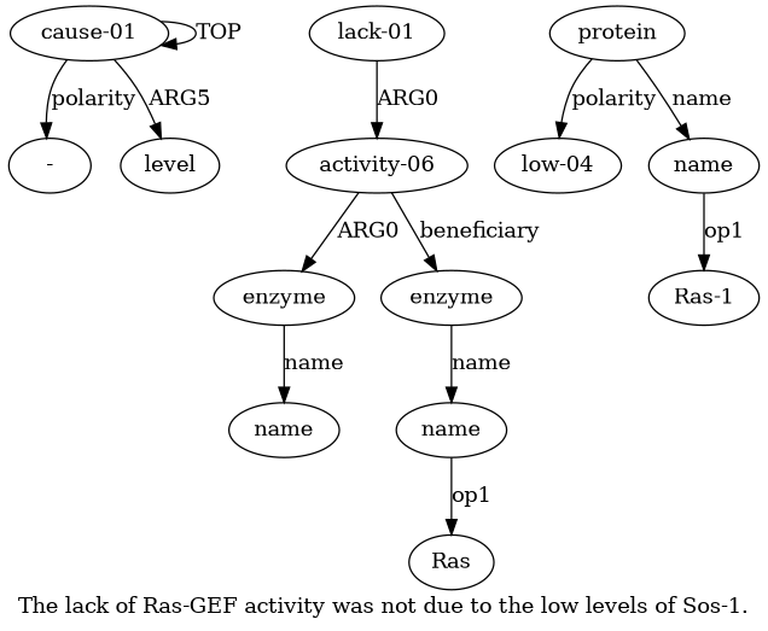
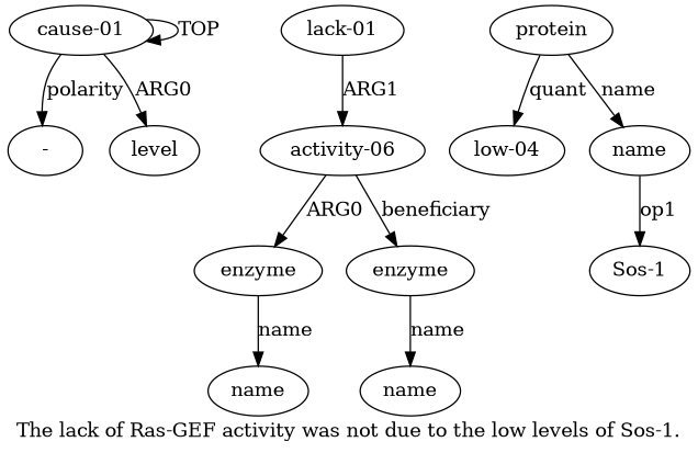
  digraph {
    label="The lack of Ras-GEF activity was not due to the low levels of Sos-1."
    node [color=black gold_ind=-1 gold_label=name test_ind=-1 test_label=name]
    edge [color=black gold_label=name test_label=name]
    n1 [gold_label="-" label="-" test_label="-"]
    n2 [gold_ind=10 label=name test_ind=10]
-   n3 [gold_label=Ras label=Ras test_label=Ras]
    n4 [gold_ind=1 gold_label=level label=level test_ind=1 test_label=level]
    n5 [gold_ind=0 gold_label="cause-01" label="cause-01" test_ind=0 test_label="cause-01"]
    n6 [gold_ind=5 gold_label="lack-01" label="lack-01" test_ind=5 test_label="lack-01"]
    n7 [gold_ind=6 gold_label="activity-06" label="activity-06" test_ind=6 test_label="activity-06"]
    n8 [gold_ind=7 gold_label=enzyme label=enzyme test_ind=7 test_label=enzyme]
    n9 [gold_ind=9 gold_label=enzyme label=enzyme test_ind=9 test_label=enzyme]
    n10 [gold_ind=3 gold_label=protein label=protein test_ind=3 test_label=protein]
    n11 [gold_ind=2 gold_label="low-04" label="low-04" test_ind=2 test_label="low-04"]
    n12 [gold_ind=4 label=name test_ind=4]
-   n13 [gold_label="Sos-1" label="Ras-1" test_label="Sos-1"]
+   n13 [gold_label="Sos-1" label="Sos-1" test_label="Sos-1"]
    n14 [gold_ind=8 label=name test_ind=8]
-   n2 -> n3 [gold_label=op1 label=op1 test_label=op1]
    n5 -> n1 [gold_label=polarity label=polarity test_label=polarity]
-   n5 -> n4 [gold_label=ARG0 label=ARG5 test_label=ARG0]
+   n5 -> n4 [gold_label=ARG0 label=ARG0 test_label=ARG0]
    n5 -> n5 [gold_label=TOP label=TOP test_label=TOP]
-   n6 -> n7 [gold_label=ARG1 label=ARG0 test_label=ARG1]
+   n6 -> n7 [gold_label=ARG1 label=ARG1 test_label=ARG1]
    n7 -> n8 [gold_label=ARG0 label=ARG0 test_label=ARG0]
    n7 -> n9 [gold_label=beneficiary label=beneficiary test_label=beneficiary]
    n8 -> n14 [label=name]
    n9 -> n2 [label=name]
-   n10 -> n11 [gold_label=quant label=polarity test_label=quant]
+   n10 -> n11 [gold_label=quant label=quant test_label=quant]
    n10 -> n12 [label=name]
    n12 -> n13 [gold_label=op1 label=op1 test_label=op1]
  }
